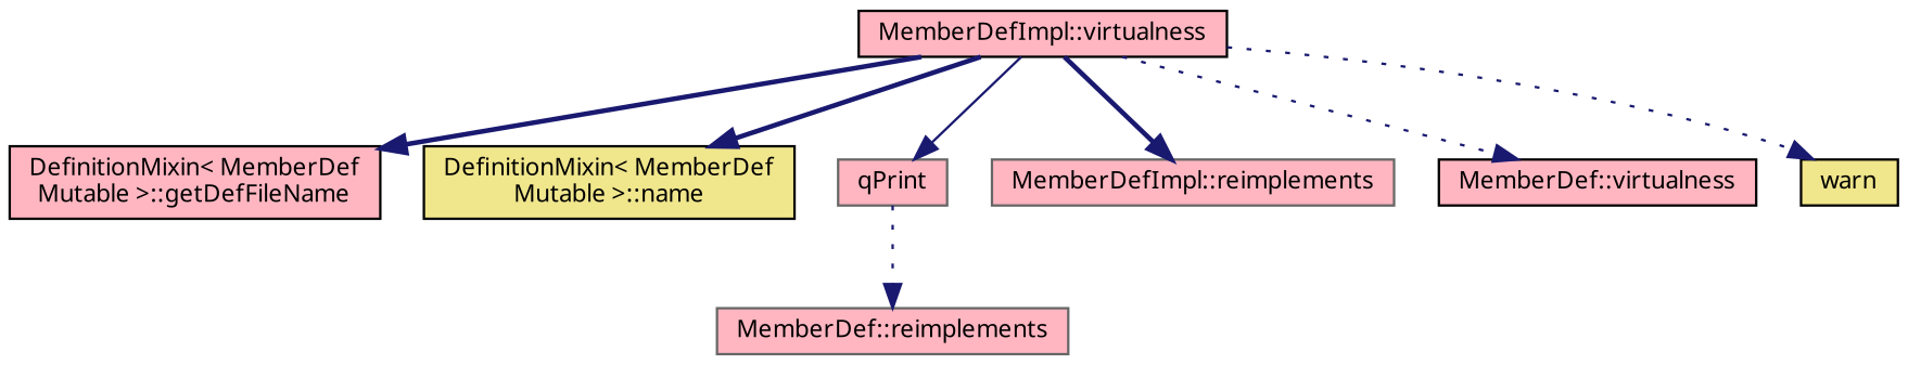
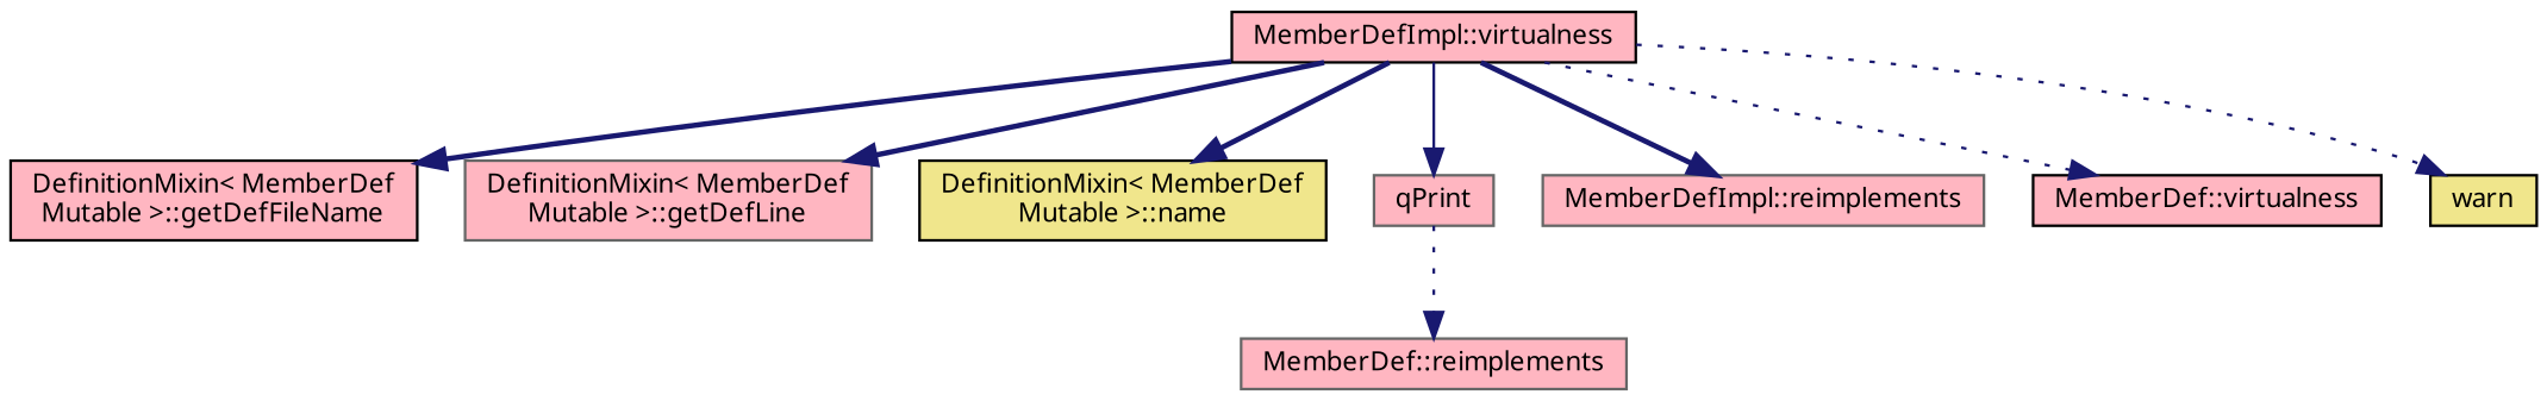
  digraph {
    fontname="Noto Sans"
    rankdir=TB
    node [color=black fillcolor=lightpink fontname="Noto Sans" fontsize=10 shape=record style=filled]
    edge [color=midnightblue fontname="Noto Sans" fontsize=10 labelfontname=Helvetica labelfontsize=10 style=bold]
    n1 [fontcolor=black height=0.2 label="MemberDefImpl::virtualness" width=0.4]
    n2 [height=0.2 label="DefinitionMixin\< MemberDef\lMutable \>::getDefFileName" width=0.4]
+   n3 [color=gray40 height=0.2 label="DefinitionMixin\< MemberDef\lMutable \>::getDefLine" width=0.4]
    n4 [fillcolor=khaki height=0.2 label="DefinitionMixin\< MemberDef\lMutable \>::name" width=0.4]
    n5 [color=gray40 height=0.2 label=qPrint width=0.4]
    n6 [color=gray40 height=0.2 label="MemberDefImpl::reimplements" width=0.4]
    n7 [height=0.2 label="MemberDef::virtualness" width=0.4]
    n8 [fillcolor=khaki height=0.2 label=warn width=0.4]
    n9 [color=gray40 height=0.2 label="MemberDef::reimplements" width=0.4]
    n1 -> n2
+   n1 -> n3
    n1 -> n4
    n1 -> n5 [style=solid]
    n1 -> n6
    n1 -> n7 [style=dotted]
    n1 -> n8 [style=dotted]
    n5 -> n9 [style=dotted]
  }
